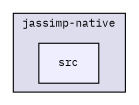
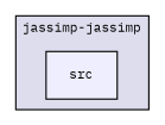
  digraph {
    compound=true
    fontname="IBM Plex Mono"
    n1 [fillcolor="#eeeeff" fontname="IBM Plex Mono" fontsize=10 label=src pencolor=black shape=box style=filled]
    subgraph cluster_1 {
      bgcolor="#ddddee"
      fontsize=10
-     label="jassimp-native"
+     label="jassimp-jassimp"
      pencolor=black
      n1
    }
  }
